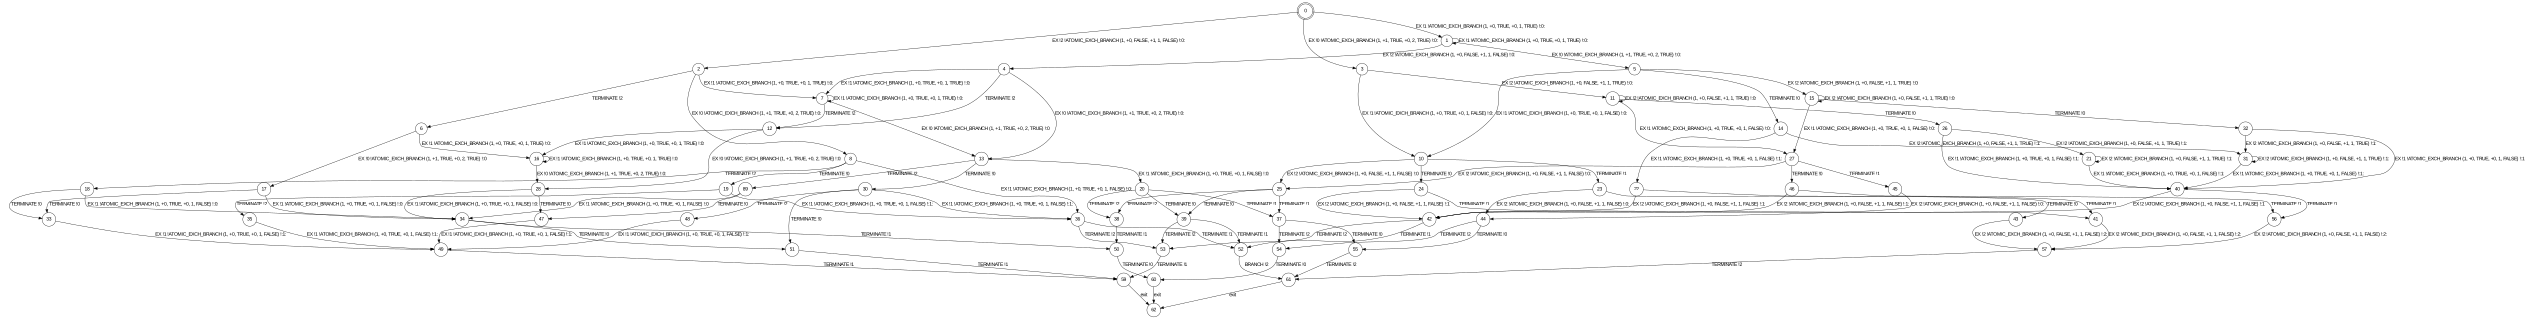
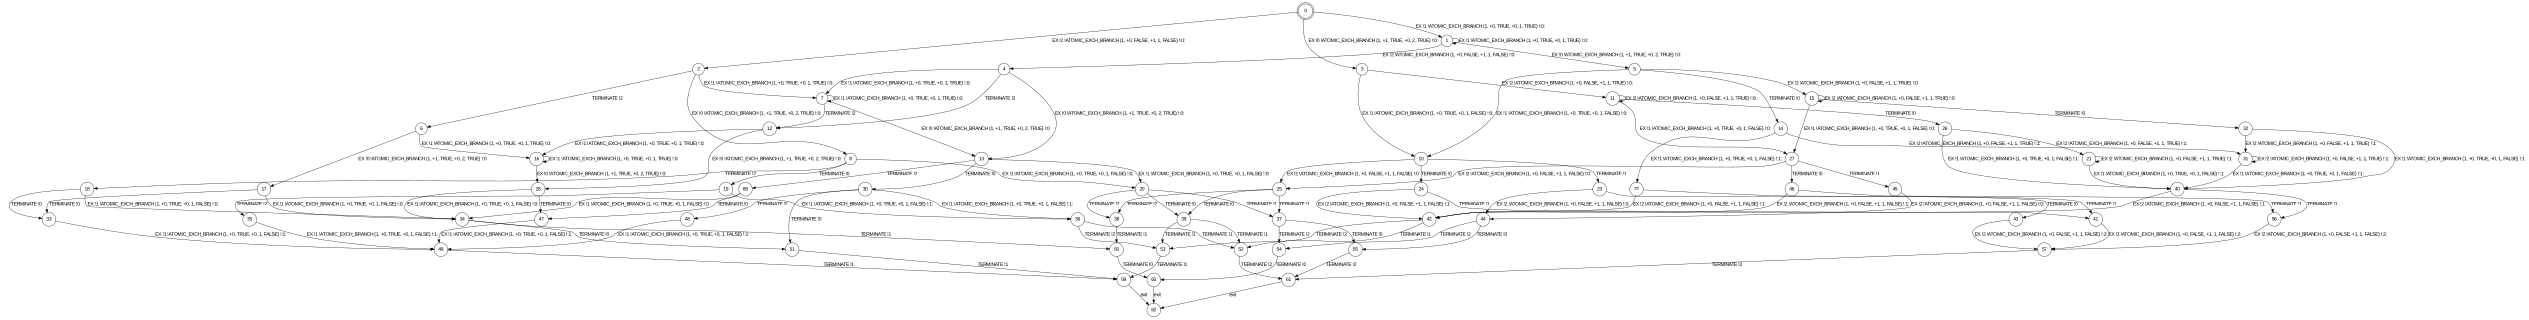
  digraph {
    fontname="Liberation Sans"
    node [fontname="Liberation Sans" shape=circle]
    edge [fontname="Liberation Sans"]
    0 [peripheries=2]
    1
    2
    3
    4
    5
    6
    7
    8
    10
    11
    12
    13
    14
    15
    16
    17
    18
    19
    20
    23
    24
    25
    26
    27
    28
    n27 [label=89]
    30
    22
    31
    32
    33
    34
    35
    36
    37
    38
    39
    21
    40
    41
    42
    43
    44
    45
    46
    47
    48
    51
    49
    50
    52
    53
    54
    55
    56
    57
    59
    60
    61
    62
    0 -> 1 [label="EX !1 !ATOMIC_EXCH_BRANCH (1, +0, TRUE, +0, 1, TRUE) !:0:"]
    0 -> 2 [label="EX !2 !ATOMIC_EXCH_BRANCH (1, +0, FALSE, +1, 1, FALSE) !:0:"]
    0 -> 3 [label="EX !0 !ATOMIC_EXCH_BRANCH (1, +1, TRUE, +0, 2, TRUE) !:0:"]
    1 -> 1 [label="EX !1 !ATOMIC_EXCH_BRANCH (1, +0, TRUE, +0, 1, TRUE) !:0:"]
    1 -> 4 [label="EX !2 !ATOMIC_EXCH_BRANCH (1, +0, FALSE, +1, 1, FALSE) !:0:"]
    1 -> 5 [label="EX !0 !ATOMIC_EXCH_BRANCH (1, +1, TRUE, +0, 2, TRUE) !:0:"]
    2 -> 6 [label="TERMINATE !2"]
    2 -> 7 [label="EX !1 !ATOMIC_EXCH_BRANCH (1, +0, TRUE, +0, 1, TRUE) !:0:"]
    2 -> 8 [label="EX !0 !ATOMIC_EXCH_BRANCH (1, +1, TRUE, +0, 2, TRUE) !:0:"]
    3 -> 10 [label="EX !1 !ATOMIC_EXCH_BRANCH (1, +0, TRUE, +0, 1, FALSE) !:0:"]
    3 -> 11 [label="EX !2 !ATOMIC_EXCH_BRANCH (1, +0, FALSE, +1, 1, TRUE) !:0:"]
    4 -> 7 [label="EX !1 !ATOMIC_EXCH_BRANCH (1, +0, TRUE, +0, 1, TRUE) !:0:"]
    4 -> 12 [label="TERMINATE !2"]
    4 -> 13 [label="EX !0 !ATOMIC_EXCH_BRANCH (1, +1, TRUE, +0, 2, TRUE) !:0:"]
    5 -> 10 [label="EX !1 !ATOMIC_EXCH_BRANCH (1, +0, TRUE, +0, 1, FALSE) !:0:"]
    5 -> 14 [label="TERMINATE !0"]
    5 -> 15 [label="EX !2 !ATOMIC_EXCH_BRANCH (1, +0, FALSE, +1, 1, TRUE) !:0:"]
    6 -> 16 [label="EX !1 !ATOMIC_EXCH_BRANCH (1, +0, TRUE, +0, 1, TRUE) !:0:"]
    6 -> 17 [label="EX !0 !ATOMIC_EXCH_BRANCH (1, +1, TRUE, +0, 2, TRUE) !:0:"]
    7 -> 7 [label="EX !1 !ATOMIC_EXCH_BRANCH (1, +0, TRUE, +0, 1, TRUE) !:0:"]
    7 -> 12 [label="TERMINATE !2"]
    7 -> 13 [label="EX !0 !ATOMIC_EXCH_BRANCH (1, +1, TRUE, +0, 2, TRUE) !:0:"]
    8 -> 18 [label="TERMINATE !2"]
    8 -> 19 [label="TERMINATE !0"]
-   8 -> 36 [label="EX !1 !ATOMIC_EXCH_BRANCH (1, +0, TRUE, +0, 1, FALSE) !:0:"]
+   8 -> 20 [label="EX !1 !ATOMIC_EXCH_BRANCH (1, +0, TRUE, +0, 1, FALSE) !:0:"]
    10 -> 23 [label="TERMINATE !1"]
    10 -> 24 [label="TERMINATE !0"]
    10 -> 25 [label="EX !2 !ATOMIC_EXCH_BRANCH (1, +0, FALSE, +1, 1, FALSE) !:0:"]
    11 -> 11 [label="EX !2 !ATOMIC_EXCH_BRANCH (1, +0, FALSE, +1, 1, TRUE) !:0:"]
    11 -> 26 [label="TERMINATE !0"]
    11 -> 27 [label="EX !1 !ATOMIC_EXCH_BRANCH (1, +0, TRUE, +0, 1, FALSE) !:0:"]
    12 -> 16 [label="EX !1 !ATOMIC_EXCH_BRANCH (1, +0, TRUE, +0, 1, TRUE) !:0:"]
    12 -> 28 [label="EX !0 !ATOMIC_EXCH_BRANCH (1, +1, TRUE, +0, 2, TRUE) !:0:"]
    13 -> 20 [label="EX !1 !ATOMIC_EXCH_BRANCH (1, +0, TRUE, +0, 1, FALSE) !:0:"]
    13 -> n27 [label="TERMINATE !2"]
    13 -> 30 [label="TERMINATE !0"]
    14 -> 22 [label="EX !1 !ATOMIC_EXCH_BRANCH (1, +0, TRUE, +0, 1, FALSE) !:1:"]
    14 -> 31 [label="EX !2 !ATOMIC_EXCH_BRANCH (1, +0, FALSE, +1, 1, TRUE) !:1:"]
    15 -> 15 [label="EX !2 !ATOMIC_EXCH_BRANCH (1, +0, FALSE, +1, 1, TRUE) !:0:"]
    15 -> 27 [label="EX !1 !ATOMIC_EXCH_BRANCH (1, +0, TRUE, +0, 1, FALSE) !:0:"]
    15 -> 32 [label="TERMINATE !0"]
    16 -> 16 [label="EX !1 !ATOMIC_EXCH_BRANCH (1, +0, TRUE, +0, 1, TRUE) !:0:"]
    16 -> 28 [label="EX !0 !ATOMIC_EXCH_BRANCH (1, +1, TRUE, +0, 2, TRUE) !:0:"]
    17 -> 33 [label="TERMINATE !0"]
    17 -> 34 [label="EX !1 !ATOMIC_EXCH_BRANCH (1, +0, TRUE, +0, 1, FALSE) !:0:"]
    18 -> 33 [label="TERMINATE !0"]
    18 -> 34 [label="EX !1 !ATOMIC_EXCH_BRANCH (1, +0, TRUE, +0, 1, FALSE) !:0:"]
    19 -> 35 [label="TERMINATE !2"]
    19 -> 36 [label="EX !1 !ATOMIC_EXCH_BRANCH (1, +0, TRUE, +0, 1, FALSE) !:1:"]
    20 -> 37 [label="TERMINATE !1"]
    20 -> 38 [label="TERMINATE !2"]
    20 -> 39 [label="TERMINATE !0"]
    23 -> 43 [label="TERMINATE !0"]
    23 -> 44 [label="EX !2 !ATOMIC_EXCH_BRANCH (1, +0, FALSE, +1, 1, FALSE) !:0:"]
    24 -> 41 [label="TERMINATE !1"]
    24 -> 42 [label="EX !2 !ATOMIC_EXCH_BRANCH (1, +0, FALSE, +1, 1, FALSE) !:1:"]
    25 -> 37 [label="TERMINATE !1"]
    25 -> 38 [label="TERMINATE !2"]
    25 -> 39 [label="TERMINATE !0"]
    26 -> 21 [label="EX !2 !ATOMIC_EXCH_BRANCH (1, +0, FALSE, +1, 1, TRUE) !:1:"]
    26 -> 40 [label="EX !1 !ATOMIC_EXCH_BRANCH (1, +0, TRUE, +0, 1, FALSE) !:1:"]
    27 -> 25 [label="EX !2 !ATOMIC_EXCH_BRANCH (1, +0, FALSE, +1, 1, FALSE) !:0:"]
    27 -> 45 [label="TERMINATE !1"]
    27 -> 46 [label="TERMINATE !0"]
    28 -> 34 [label="EX !1 !ATOMIC_EXCH_BRANCH (1, +0, TRUE, +0, 1, FALSE) !:0:"]
    28 -> 47 [label="TERMINATE !0"]
    n27 -> 34 [label="EX !1 !ATOMIC_EXCH_BRANCH (1, +0, TRUE, +0, 1, FALSE) !:0:"]
    n27 -> 47 [label="TERMINATE !0"]
    30 -> 36 [label="EX !1 !ATOMIC_EXCH_BRANCH (1, +0, TRUE, +0, 1, FALSE) !:1:"]
    30 -> 48 [label="TERMINATE !2"]
    30 -> 51 [label="TERMINATE !0"]
    22 -> 41 [label="TERMINATE !1"]
    22 -> 42 [label="EX !2 !ATOMIC_EXCH_BRANCH (1, +0, FALSE, +1, 1, FALSE) !:1:"]
    31 -> 31 [label="EX !2 !ATOMIC_EXCH_BRANCH (1, +0, FALSE, +1, 1, TRUE) !:1:"]
    31 -> 40 [label="EX !1 !ATOMIC_EXCH_BRANCH (1, +0, TRUE, +0, 1, FALSE) !:1:"]
    32 -> 31 [label="EX !2 !ATOMIC_EXCH_BRANCH (1, +0, FALSE, +1, 1, TRUE) !:1:"]
    32 -> 40 [label="EX !1 !ATOMIC_EXCH_BRANCH (1, +0, TRUE, +0, 1, FALSE) !:1:"]
    33 -> 49 [label="EX !1 !ATOMIC_EXCH_BRANCH (1, +0, TRUE, +0, 1, FALSE) !:1:"]
    34 -> 51 [label="TERMINATE !0"]
    34 -> 50 [label="TERMINATE !1"]
    35 -> 49 [label="EX !1 !ATOMIC_EXCH_BRANCH (1, +0, TRUE, +0, 1, FALSE) !:1:"]
    36 -> 52 [label="TERMINATE !1"]
    36 -> 53 [label="TERMINATE !2"]
    37 -> 54 [label="TERMINATE !2"]
    37 -> 55 [label="TERMINATE !0"]
    38 -> 50 [label="TERMINATE !1"]
    39 -> 52 [label="TERMINATE !1"]
-   39 -> 53 [label="TERMINATE !2"]
+   39 -> 53 [label="TERMINATE !1"]
    21 -> 21 [label="EX !2 !ATOMIC_EXCH_BRANCH (1, +0, FALSE, +1, 1, TRUE) !:1:"]
    21 -> 40 [label="EX !1 !ATOMIC_EXCH_BRANCH (1, +0, TRUE, +0, 1, FALSE) !:1:"]
    40 -> 42 [label="EX !2 !ATOMIC_EXCH_BRANCH (1, +0, FALSE, +1, 1, FALSE) !:1:"]
    40 -> 56 [label="TERMINATE !1"]
    41 -> 57 [label="EX !2 !ATOMIC_EXCH_BRANCH (1, +0, FALSE, +1, 1, FALSE) !:2:"]
    42 -> 52 [label="TERMINATE !1"]
    42 -> 53 [label="TERMINATE !2"]
    43 -> 57 [label="EX !2 !ATOMIC_EXCH_BRANCH (1, +0, FALSE, +1, 1, FALSE) !:2:"]
    44 -> 54 [label="TERMINATE !2"]
    44 -> 55 [label="TERMINATE !0"]
    45 -> 44 [label="EX !2 !ATOMIC_EXCH_BRANCH (1, +0, FALSE, +1, 1, FALSE) !:0:"]
    46 -> 42 [label="EX !2 !ATOMIC_EXCH_BRANCH (1, +0, FALSE, +1, 1, FALSE) !:1:"]
    46 -> 56 [label="TERMINATE !1"]
    47 -> 49 [label="EX !1 !ATOMIC_EXCH_BRANCH (1, +0, TRUE, +0, 1, FALSE) !:1:"]
    48 -> 49 [label="EX !1 !ATOMIC_EXCH_BRANCH (1, +0, TRUE, +0, 1, FALSE) !:1:"]
    51 -> 59 [label="TERMINATE !1"]
    49 -> 59 [label="TERMINATE !1"]
    50 -> 60 [label="TERMINATE !0"]
-   52 -> 61 [label="BRANCH !2"]
+   52 -> 61 [label="TERMINATE !2"]
    53 -> 59 [label="TERMINATE !1"]
    54 -> 60 [label="TERMINATE !0"]
    55 -> 61 [label="TERMINATE !2"]
    56 -> 57 [label="EX !2 !ATOMIC_EXCH_BRANCH (1, +0, FALSE, +1, 1, FALSE) !:2:"]
    57 -> 61 [label="TERMINATE !2"]
    59 -> 62 [label=exit]
    60 -> 62 [label=exit]
    61 -> 62 [label=exit]
  }
